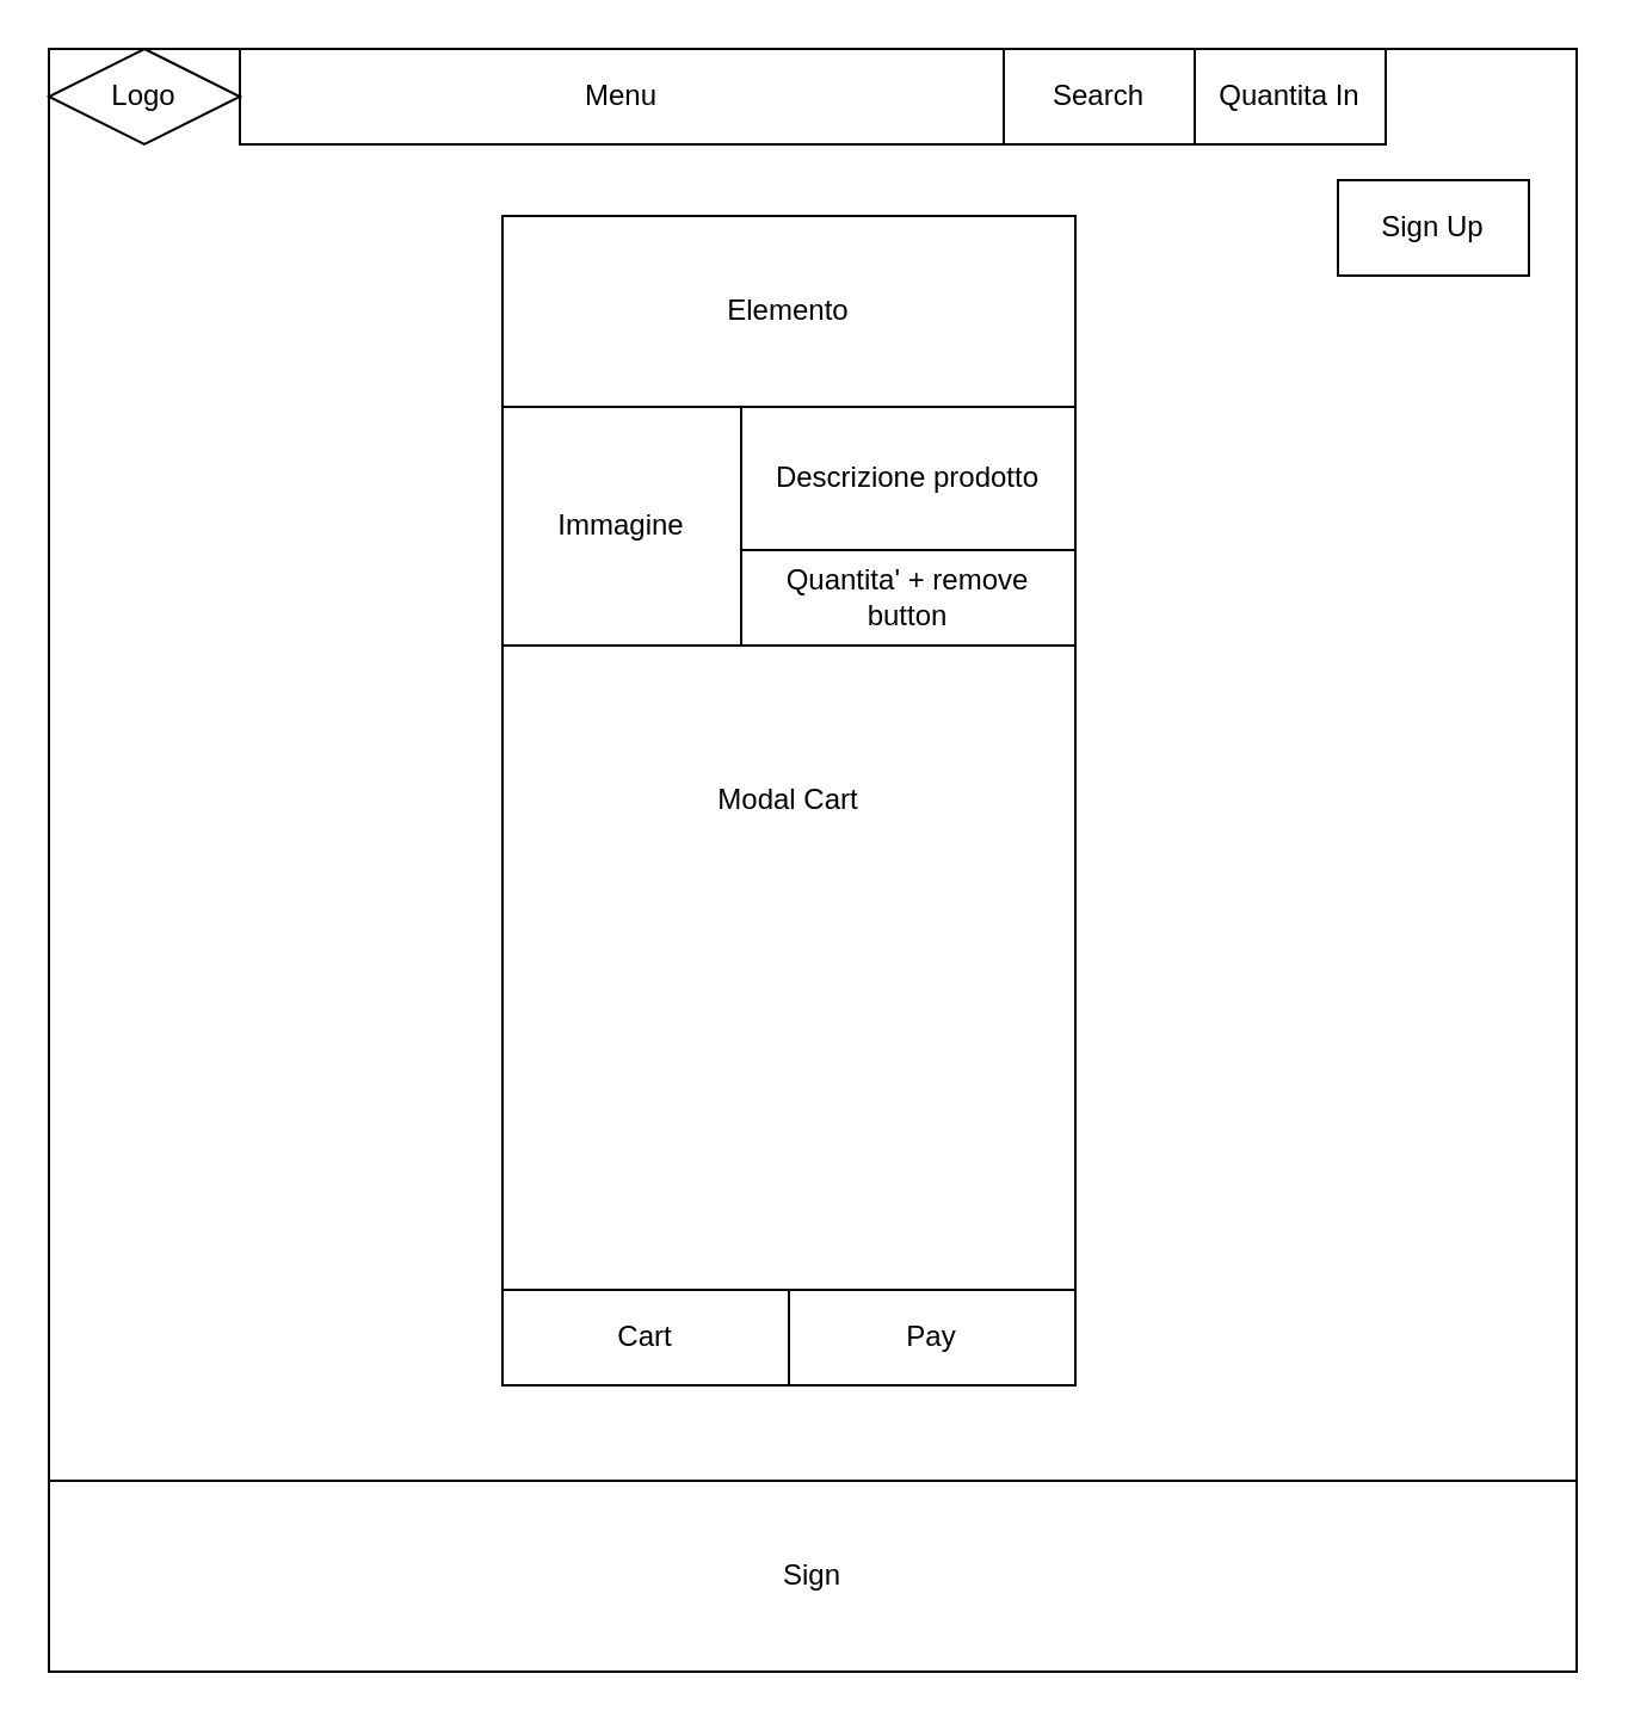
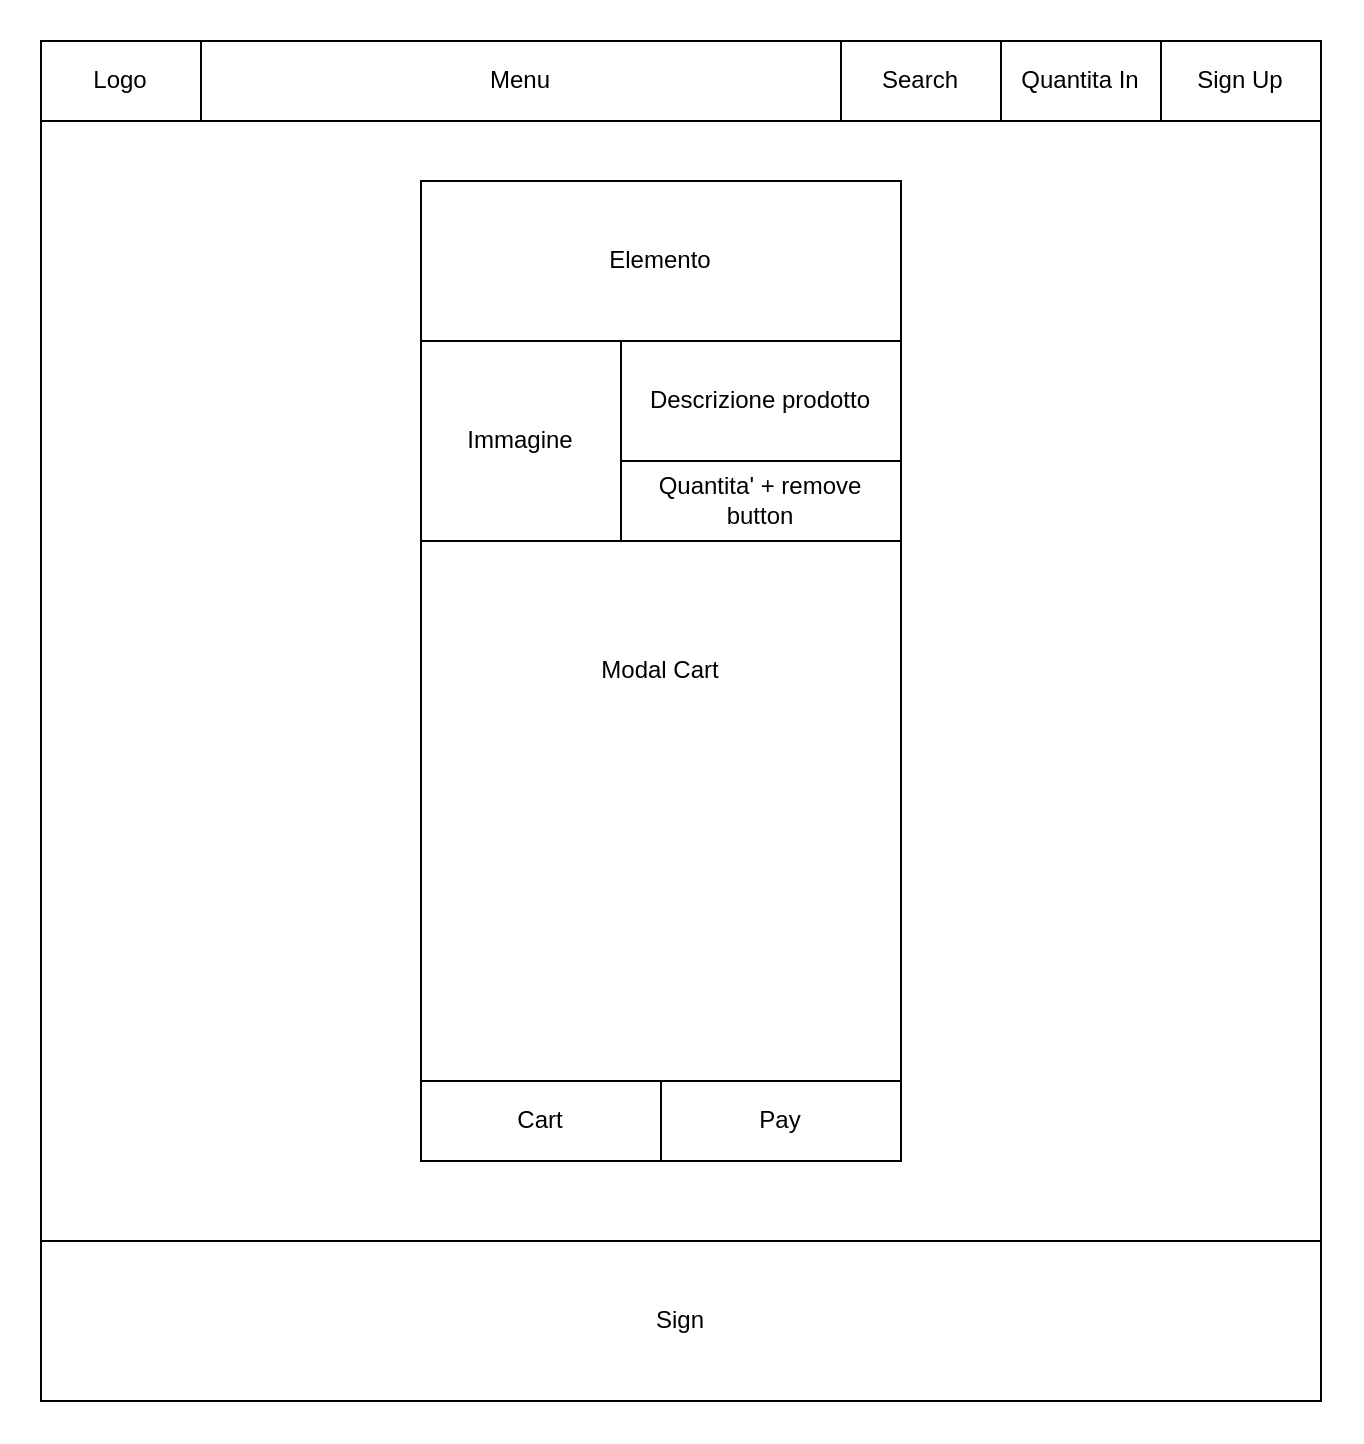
  <mxCell id="0" />
  <mxCell id="1" parent="0" />
  <mxCell id="2" value="" style="rounded=0;whiteSpace=wrap;html=1;" vertex="1" parent="1"><mxGeometry x="20" y="20" width="640" height="680" as="geometry" /></mxCell>
  <mxCell id="3" value="Menu" style="rounded=0;whiteSpace=wrap;html=1;" vertex="1" parent="1"><mxGeometry x="100" y="20" width="320" height="40" as="geometry" /></mxCell>
- <mxCell id="4" value="Logo" style="rhombus;whiteSpace=wrap;html=1;" vertex="1" parent="1"><mxGeometry x="20" y="20" width="80" height="40" as="geometry" /></mxCell>
+ <mxCell id="4" value="Logo" style="rounded=0;whiteSpace=wrap;html=1;" vertex="1" parent="1"><mxGeometry x="20" y="20" width="80" height="40" as="geometry" /></mxCell>
  <mxCell id="5" value="Quantita In" style="rounded=0;whiteSpace=wrap;html=1;" vertex="1" parent="1"><mxGeometry x="500" y="20" width="80" height="40" as="geometry" /></mxCell>
- <mxCell id="6" value="Sign Up&lt;br&gt;" style="rounded=0;whiteSpace=wrap;html=1;" vertex="1" parent="1"><mxGeometry x="560" y="75" width="80" height="40" as="geometry" /></mxCell>
+ <mxCell id="6" value="Sign Up&lt;br&gt;" style="rounded=0;whiteSpace=wrap;html=1;" vertex="1" parent="1"><mxGeometry x="580" y="20" width="80" height="40" as="geometry" /></mxCell>
  <mxCell id="7" value="Search" style="rounded=0;whiteSpace=wrap;html=1;" vertex="1" parent="1"><mxGeometry x="420" y="20" width="80" height="40" as="geometry" /></mxCell>
  <mxCell id="8" value="Sign" style="rounded=0;whiteSpace=wrap;html=1;" vertex="1" parent="1"><mxGeometry x="20" y="620" width="640" height="80" as="geometry" /></mxCell>
  <mxCell id="9" value="Modal Cart" style="rounded=0;whiteSpace=wrap;html=1;" vertex="1" parent="1"><mxGeometry x="210" y="90" width="240" height="490" as="geometry" /></mxCell>
  <mxCell id="10" value="Elemento" style="rounded=0;whiteSpace=wrap;html=1;" vertex="1" parent="1"><mxGeometry x="210" y="90" width="240" height="80" as="geometry" /></mxCell>
  <mxCell id="11" value="" style="rounded=0;whiteSpace=wrap;html=1;" vertex="1" parent="1"><mxGeometry x="210" y="170" width="240" height="80" as="geometry" /></mxCell>
  <mxCell id="12" value="Immagine" style="rounded=0;whiteSpace=wrap;html=1;" vertex="1" parent="1"><mxGeometry x="210" y="170" width="100" height="100" as="geometry" /></mxCell>
  <mxCell id="13" value="Descrizione prodotto" style="rounded=0;whiteSpace=wrap;html=1;" vertex="1" parent="1"><mxGeometry x="310" y="170" width="140" height="60" as="geometry" /></mxCell>
  <mxCell id="14" value="Quantita' + remove button" style="rounded=0;whiteSpace=wrap;html=1;" vertex="1" parent="1"><mxGeometry x="310" y="230" width="140" height="40" as="geometry" /></mxCell>
  <mxCell id="15" value="Cart" style="rounded=0;whiteSpace=wrap;html=1;" vertex="1" parent="1"><mxGeometry x="210" y="540" width="120" height="40" as="geometry" /></mxCell>
  <mxCell id="16" value="Pay" style="rounded=0;whiteSpace=wrap;html=1;" vertex="1" parent="1"><mxGeometry x="330" y="540" width="120" height="40" as="geometry" /></mxCell>
